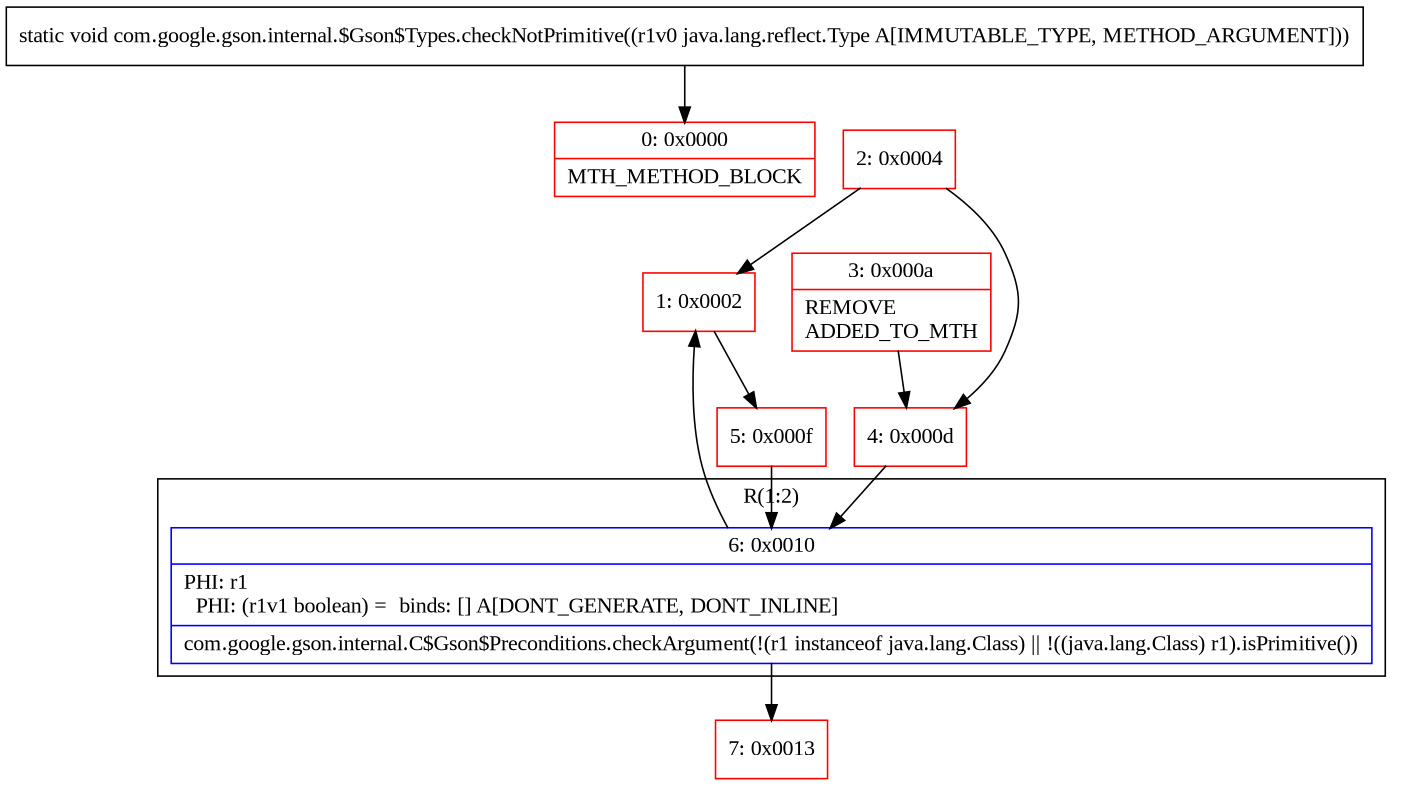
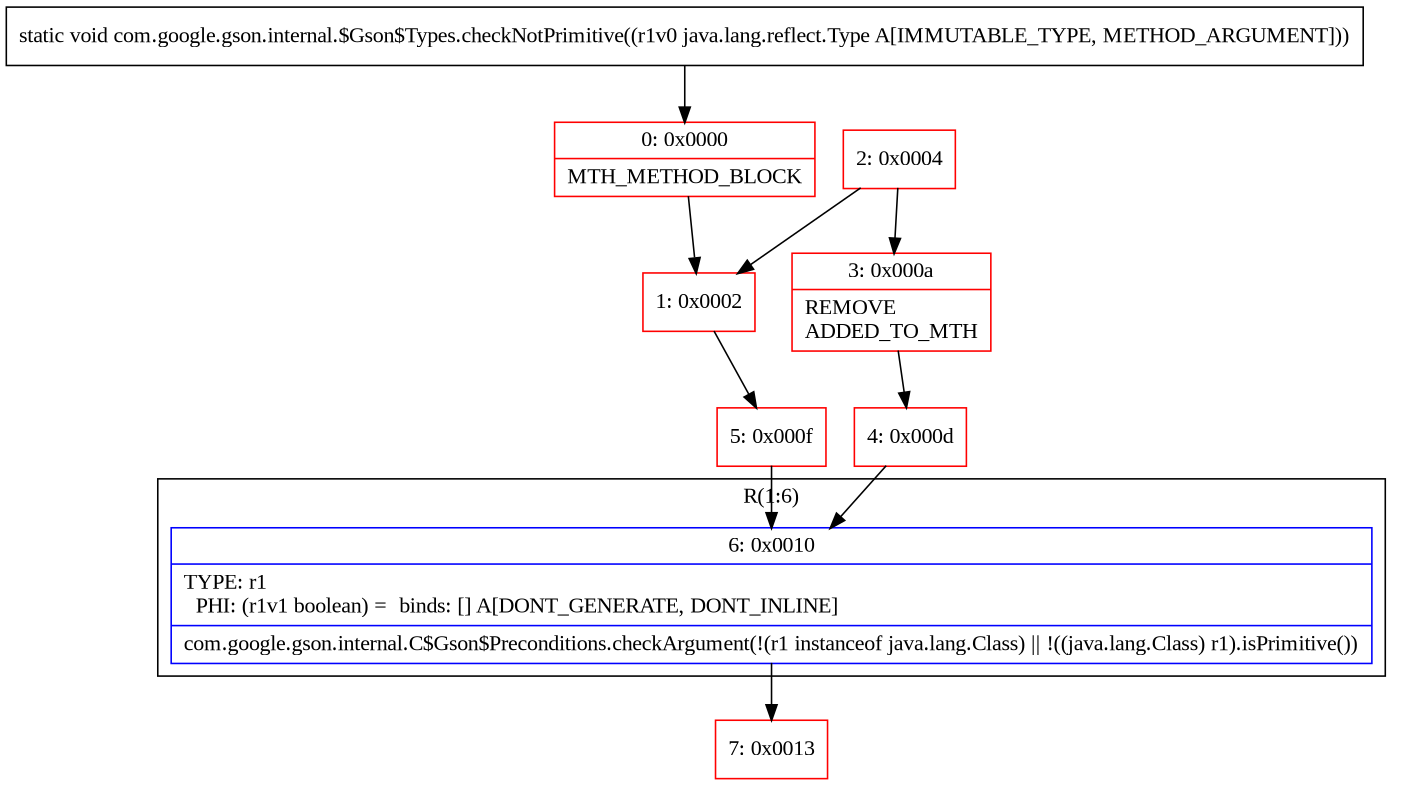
  digraph {
    fontname="Liberation Serif"
    node [color=red fontname="Liberation Serif" shape=record]
    edge [fontname="Liberation Serif"]
-   n1 [color=blue label="{6\:\ 0x0010|PHI: r1 \l  PHI: (r1v1 boolean) =  binds: [] A[DONT_GENERATE, DONT_INLINE]\l|com.google.gson.internal.C$Gson$Preconditions.checkArgument(!(r1 instanceof java.lang.Class) \|\| !((java.lang.Class) r1).isPrimitive())\l}"]
+   n1 [color=blue label="{6\:\ 0x0010|TYPE: r1 \l  PHI: (r1v1 boolean) =  binds: [] A[DONT_GENERATE, DONT_INLINE]\l|com.google.gson.internal.C$Gson$Preconditions.checkArgument(!(r1 instanceof java.lang.Class) \|\| !((java.lang.Class) r1).isPrimitive())\l}"]
    n2 [label="{7\:\ 0x0013}"]
    n3 [label="{0\:\ 0x0000|MTH_METHOD_BLOCK\l}"]
    n4 [label="{1\:\ 0x0002}"]
    n5 [label="{5\:\ 0x000f}"]
    n6 [label="{2\:\ 0x0004}"]
    n7 [label="{3\:\ 0x000a|REMOVE\lADDED_TO_MTH\l}"]
    n8 [label="{4\:\ 0x000d}"]
    n9 [label="{static void com.google.gson.internal.$Gson$Types.checkNotPrimitive((r1v0 java.lang.reflect.Type A[IMMUTABLE_TYPE, METHOD_ARGUMENT])) }" color=""]
    subgraph cluster_1 {
-     label="R(1:2)"
+     label="R(1:6)"
      n1
    }
    n1 -> n2
-   n1 -> n4
+   n3 -> n4
    n4 -> n5
    n5 -> n1
    n6 -> n4
-   n6 -> n8
+   n6 -> n7
    n7 -> n8
    n8 -> n1
    n9 -> n3
  }
